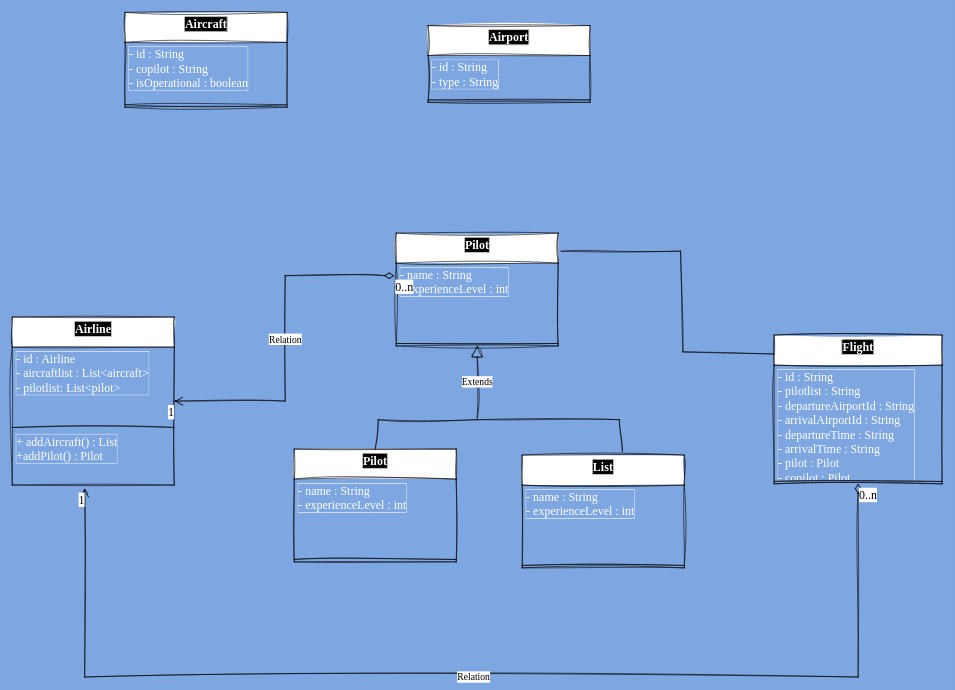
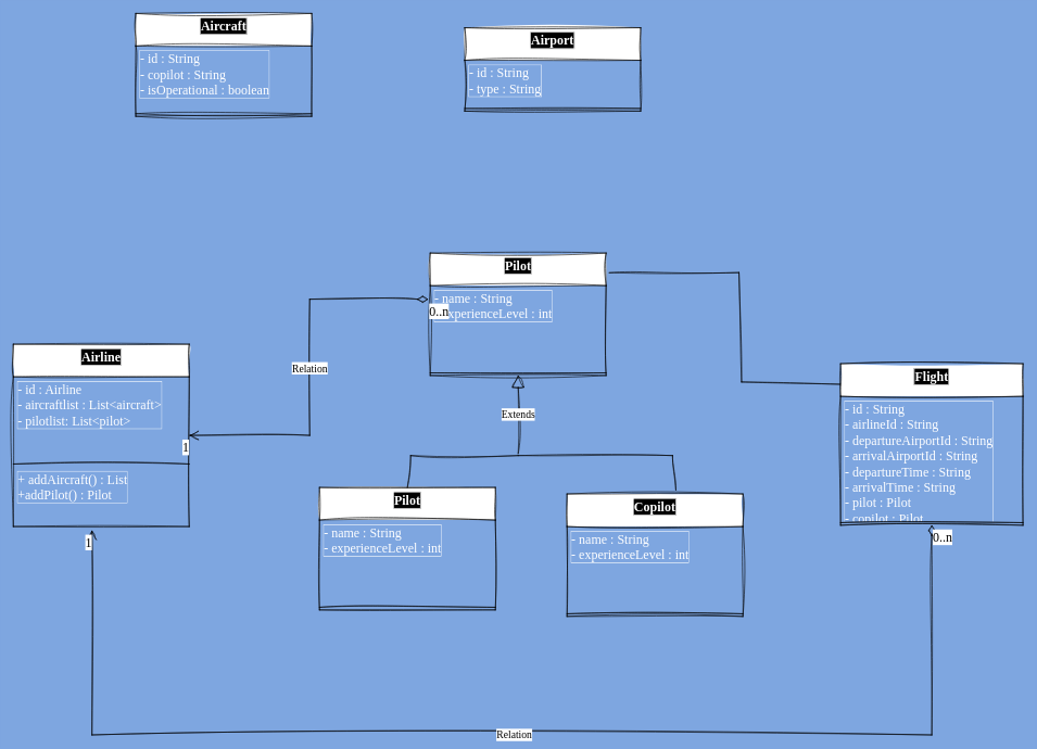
  <mxCell id="0" />
  <mxCell id="1" parent="0" />
  <mxCell id="2" value="Aircraft" style="swimlane;fontStyle=1;align=center;verticalAlign=top;childLayout=stackLayout;horizontal=1;startSize=50;horizontalStack=0;resizeParent=1;resizeParentMax=0;resizeLast=0;collapsible=1;marginBottom=0;whiteSpace=wrap;html=1;sketch=1;hachureGap=4;jiggle=2;curveFitting=1;fontFamily=Architects Daughter;fontSource=https%3A%2F%2Ffonts.googleapis.com%2Fcss%3Ffamily%3DArchitects%2BDaughter;fontSize=20;labelBackgroundColor=#000000;labelBorderColor=#FFFFFF;fontColor=#FFFFFF;" parent="1" vertex="1"><mxGeometry x="208" y="20" width="270" height="158" as="geometry" /></mxCell>
  <mxCell id="3" value="- id : String&lt;br&gt;- copilot : String&lt;br&gt;- isOperational : boolean" style="text;strokeColor=none;fillColor=none;align=left;verticalAlign=top;spacingLeft=4;spacingRight=4;overflow=hidden;rotatable=0;points=[[0,0.5],[1,0.5]];portConstraint=eastwest;whiteSpace=wrap;html=1;fontSize=20;fontFamily=Architects Daughter;fontColor=#FFFFFF;labelBackgroundColor=none;labelBorderColor=#FFFFFF;" parent="2" vertex="1"><mxGeometry y="50" width="270" height="100" as="geometry" /></mxCell>
  <mxCell id="4" value="" style="line;strokeWidth=1;fillColor=none;align=left;verticalAlign=middle;spacingTop=-1;spacingLeft=3;spacingRight=3;rotatable=0;labelPosition=right;points=[];portConstraint=eastwest;strokeColor=inherit;sketch=1;hachureGap=4;jiggle=2;curveFitting=1;fontFamily=Architects Daughter;fontSource=https%3A%2F%2Ffonts.googleapis.com%2Fcss%3Ffamily%3DArchitects%2BDaughter;fontSize=20;" parent="2" vertex="1"><mxGeometry y="150" width="270" height="8" as="geometry" /></mxCell>
  <mxCell id="5" value="Airline" style="swimlane;fontStyle=1;align=center;verticalAlign=top;childLayout=stackLayout;horizontal=1;startSize=50;horizontalStack=0;resizeParent=1;resizeParentMax=0;resizeLast=0;collapsible=1;marginBottom=0;whiteSpace=wrap;html=1;sketch=1;hachureGap=4;jiggle=2;curveFitting=1;fontFamily=Architects Daughter;fontSource=https%3A%2F%2Ffonts.googleapis.com%2Fcss%3Ffamily%3DArchitects%2BDaughter;fontSize=20;labelBackgroundColor=#000000;labelBorderColor=#FFFFFF;fontColor=#FFFFFF;" vertex="1" parent="1"><mxGeometry x="20" y="528" width="270" height="280" as="geometry" /></mxCell>
  <mxCell id="6" value="- id : Airline&lt;br&gt;- aircraftlist : List&amp;lt;aircraft&amp;gt;&lt;br&gt;- pilotlist: List&amp;lt;pilot&amp;gt;" style="text;strokeColor=none;fillColor=none;align=left;verticalAlign=top;spacingLeft=4;spacingRight=4;overflow=hidden;rotatable=0;points=[[0,0.5],[1,0.5]];portConstraint=eastwest;whiteSpace=wrap;html=1;fontSize=20;fontFamily=Architects Daughter;fontColor=#FFFFFF;labelBackgroundColor=none;labelBorderColor=#FFFFFF;" vertex="1" parent="5"><mxGeometry y="50" width="270" height="130" as="geometry" /></mxCell>
  <mxCell id="7" value="" style="line;strokeWidth=1;fillColor=none;align=left;verticalAlign=middle;spacingTop=-1;spacingLeft=3;spacingRight=3;rotatable=0;labelPosition=right;points=[];portConstraint=eastwest;strokeColor=inherit;sketch=1;hachureGap=4;jiggle=2;curveFitting=1;fontFamily=Architects Daughter;fontSource=https%3A%2F%2Ffonts.googleapis.com%2Fcss%3Ffamily%3DArchitects%2BDaughter;fontSize=20;" vertex="1" parent="5"><mxGeometry y="180" width="270" height="8" as="geometry" /></mxCell>
  <mxCell id="8" value="+ addAircraft() : List&lt;br&gt;+addPilot() : Pilot" style="text;strokeColor=none;fillColor=none;align=left;verticalAlign=top;spacingLeft=4;spacingRight=4;overflow=hidden;rotatable=0;points=[[0,0.5],[1,0.5]];portConstraint=eastwest;whiteSpace=wrap;html=1;fontSize=20;fontFamily=Architects Daughter;fontColor=#FFFFFF;labelBorderColor=#FFFFFF;" vertex="1" parent="5"><mxGeometry y="188" width="270" height="92" as="geometry" /></mxCell>
  <mxCell id="9" value="Airport" style="swimlane;fontStyle=1;align=center;verticalAlign=top;childLayout=stackLayout;horizontal=1;startSize=50;horizontalStack=0;resizeParent=1;resizeParentMax=0;resizeLast=0;collapsible=1;marginBottom=0;whiteSpace=wrap;html=1;sketch=1;hachureGap=4;jiggle=2;curveFitting=1;fontFamily=Architects Daughter;fontSource=https%3A%2F%2Ffonts.googleapis.com%2Fcss%3Ffamily%3DArchitects%2BDaughter;fontSize=20;labelBackgroundColor=#000000;labelBorderColor=#FFFFFF;fontColor=#FFFFFF;" vertex="1" parent="1"><mxGeometry x="713" y="42" width="270" height="128" as="geometry" /></mxCell>
  <mxCell id="10" value="- id : String&amp;nbsp;&lt;br&gt;- type : String" style="text;strokeColor=none;fillColor=none;align=left;verticalAlign=top;spacingLeft=4;spacingRight=4;overflow=hidden;rotatable=0;points=[[0,0.5],[1,0.5]];portConstraint=eastwest;whiteSpace=wrap;html=1;fontSize=20;fontFamily=Architects Daughter;fontColor=#FFFFFF;labelBackgroundColor=none;labelBorderColor=#FFFFFF;" vertex="1" parent="9"><mxGeometry y="50" width="270" height="70" as="geometry" /></mxCell>
  <mxCell id="11" value="" style="line;strokeWidth=1;fillColor=none;align=left;verticalAlign=middle;spacingTop=-1;spacingLeft=3;spacingRight=3;rotatable=0;labelPosition=right;points=[];portConstraint=eastwest;strokeColor=inherit;sketch=1;hachureGap=4;jiggle=2;curveFitting=1;fontFamily=Architects Daughter;fontSource=https%3A%2F%2Ffonts.googleapis.com%2Fcss%3Ffamily%3DArchitects%2BDaughter;fontSize=20;" vertex="1" parent="9"><mxGeometry y="120" width="270" height="8" as="geometry" /></mxCell>
  <mxCell id="12" value="Flight" style="swimlane;fontStyle=1;align=center;verticalAlign=top;childLayout=stackLayout;horizontal=1;startSize=50;horizontalStack=0;resizeParent=1;resizeParentMax=0;resizeLast=0;collapsible=1;marginBottom=0;whiteSpace=wrap;html=1;sketch=1;hachureGap=4;jiggle=2;curveFitting=1;fontFamily=Architects Daughter;fontSource=https%3A%2F%2Ffonts.googleapis.com%2Fcss%3Ffamily%3DArchitects%2BDaughter;fontSize=20;labelBackgroundColor=#000000;labelBorderColor=#FFFFFF;fontColor=#FFFFFF;" vertex="1" parent="1"><mxGeometry x="1290" y="558" width="280" height="248" as="geometry" /></mxCell>
- <mxCell id="13" value="- id : String&lt;br&gt;- pilotlist : String&lt;br&gt;- departureAirportId : String&lt;br&gt;- arrivalAirportId : String&lt;br&gt;- departureTime : String&lt;br&gt;- arrivalTime : String&lt;br&gt;- pilot : Pilot&lt;br&gt;- copilot : Pilot" style="text;strokeColor=none;fillColor=none;align=left;verticalAlign=top;spacingLeft=4;spacingRight=4;overflow=hidden;rotatable=0;points=[[0,0.5],[1,0.5]];portConstraint=eastwest;whiteSpace=wrap;html=1;fontSize=20;fontFamily=Architects Daughter;fontColor=#FFFFFF;labelBackgroundColor=none;labelBorderColor=#FFFFFF;" vertex="1" parent="12"><mxGeometry y="50" width="280" height="190" as="geometry" /></mxCell>
+ <mxCell id="13" value="- id : String&lt;br&gt;- airlineId : String&lt;br&gt;- departureAirportId : String&lt;br&gt;- arrivalAirportId : String&lt;br&gt;- departureTime : String&lt;br&gt;- arrivalTime : String&lt;br&gt;- pilot : Pilot&lt;br&gt;- copilot : Pilot" style="text;strokeColor=none;fillColor=none;align=left;verticalAlign=top;spacingLeft=4;spacingRight=4;overflow=hidden;rotatable=0;points=[[0,0.5],[1,0.5]];portConstraint=eastwest;whiteSpace=wrap;html=1;fontSize=20;fontFamily=Architects Daughter;fontColor=#FFFFFF;labelBackgroundColor=none;labelBorderColor=#FFFFFF;" vertex="1" parent="12"><mxGeometry y="50" width="280" height="190" as="geometry" /></mxCell>
  <mxCell id="14" value="" style="line;strokeWidth=1;fillColor=none;align=left;verticalAlign=middle;spacingTop=-1;spacingLeft=3;spacingRight=3;rotatable=0;labelPosition=right;points=[];portConstraint=eastwest;strokeColor=inherit;sketch=1;hachureGap=4;jiggle=2;curveFitting=1;fontFamily=Architects Daughter;fontSource=https%3A%2F%2Ffonts.googleapis.com%2Fcss%3Ffamily%3DArchitects%2BDaughter;fontSize=20;" vertex="1" parent="12"><mxGeometry y="240" width="280" height="8" as="geometry" /></mxCell>
  <mxCell id="15" value="Pilot" style="swimlane;fontStyle=1;align=center;verticalAlign=top;childLayout=stackLayout;horizontal=1;startSize=50;horizontalStack=0;resizeParent=1;resizeParentMax=0;resizeLast=0;collapsible=1;marginBottom=0;whiteSpace=wrap;html=1;sketch=1;hachureGap=4;jiggle=2;curveFitting=1;fontFamily=Architects Daughter;fontSource=https%3A%2F%2Ffonts.googleapis.com%2Fcss%3Ffamily%3DArchitects%2BDaughter;fontSize=20;labelBackgroundColor=#000000;labelBorderColor=#FFFFFF;fontColor=#FFFFFF;" vertex="1" parent="1"><mxGeometry x="660" y="388" width="270" height="188" as="geometry" /></mxCell>
  <mxCell id="16" value="- name : String&amp;nbsp;&lt;br&gt;- experienceLevel : int" style="text;strokeColor=none;fillColor=none;align=left;verticalAlign=top;spacingLeft=4;spacingRight=4;overflow=hidden;rotatable=0;points=[[0,0.5],[1,0.5]];portConstraint=eastwest;whiteSpace=wrap;html=1;fontSize=20;fontFamily=Architects Daughter;fontColor=#FFFFFF;labelBackgroundColor=none;labelBorderColor=#FFFFFF;" vertex="1" parent="15"><mxGeometry y="50" width="270" height="130" as="geometry" /></mxCell>
  <mxCell id="17" value="" style="line;strokeWidth=1;fillColor=none;align=left;verticalAlign=middle;spacingTop=-1;spacingLeft=3;spacingRight=3;rotatable=0;labelPosition=right;points=[];portConstraint=eastwest;strokeColor=inherit;sketch=1;hachureGap=4;jiggle=2;curveFitting=1;fontFamily=Architects Daughter;fontSource=https%3A%2F%2Ffonts.googleapis.com%2Fcss%3Ffamily%3DArchitects%2BDaughter;fontSize=20;" vertex="1" parent="15"><mxGeometry y="180" width="270" height="8" as="geometry" /></mxCell>
  <mxCell id="18" value="Pilot" style="swimlane;fontStyle=1;align=center;verticalAlign=top;childLayout=stackLayout;horizontal=1;startSize=50;horizontalStack=0;resizeParent=1;resizeParentMax=0;resizeLast=0;collapsible=1;marginBottom=0;whiteSpace=wrap;html=1;sketch=1;hachureGap=4;jiggle=2;curveFitting=1;fontFamily=Architects Daughter;fontSource=https%3A%2F%2Ffonts.googleapis.com%2Fcss%3Ffamily%3DArchitects%2BDaughter;fontSize=20;labelBackgroundColor=#000000;labelBorderColor=#FFFFFF;fontColor=#FFFFFF;" vertex="1" parent="1"><mxGeometry x="490" y="748" width="270" height="188" as="geometry" /></mxCell>
  <mxCell id="19" value="- name : String&amp;nbsp;&lt;br&gt;- experienceLevel : int" style="text;strokeColor=none;fillColor=none;align=left;verticalAlign=top;spacingLeft=4;spacingRight=4;overflow=hidden;rotatable=0;points=[[0,0.5],[1,0.5]];portConstraint=eastwest;whiteSpace=wrap;html=1;fontSize=20;fontFamily=Architects Daughter;fontColor=#FFFFFF;labelBackgroundColor=none;labelBorderColor=#FFFFFF;" vertex="1" parent="18"><mxGeometry y="50" width="270" height="130" as="geometry" /></mxCell>
  <mxCell id="20" value="" style="line;strokeWidth=1;fillColor=none;align=left;verticalAlign=middle;spacingTop=-1;spacingLeft=3;spacingRight=3;rotatable=0;labelPosition=right;points=[];portConstraint=eastwest;strokeColor=inherit;sketch=1;hachureGap=4;jiggle=2;curveFitting=1;fontFamily=Architects Daughter;fontSource=https%3A%2F%2Ffonts.googleapis.com%2Fcss%3Ffamily%3DArchitects%2BDaughter;fontSize=20;" vertex="1" parent="18"><mxGeometry y="180" width="270" height="8" as="geometry" /></mxCell>
- <mxCell id="21" value="List" style="swimlane;fontStyle=1;align=center;verticalAlign=top;childLayout=stackLayout;horizontal=1;startSize=50;horizontalStack=0;resizeParent=1;resizeParentMax=0;resizeLast=0;collapsible=1;marginBottom=0;whiteSpace=wrap;html=1;sketch=1;hachureGap=4;jiggle=2;curveFitting=1;fontFamily=Architects Daughter;fontSource=https%3A%2F%2Ffonts.googleapis.com%2Fcss%3Ffamily%3DArchitects%2BDaughter;fontSize=20;labelBackgroundColor=#000000;labelBorderColor=#FFFFFF;fontColor=#FFFFFF;" vertex="1" parent="1"><mxGeometry x="870" y="758" width="270" height="188" as="geometry" /></mxCell>
+ <mxCell id="21" value="Copilot" style="swimlane;fontStyle=1;align=center;verticalAlign=top;childLayout=stackLayout;horizontal=1;startSize=50;horizontalStack=0;resizeParent=1;resizeParentMax=0;resizeLast=0;collapsible=1;marginBottom=0;whiteSpace=wrap;html=1;sketch=1;hachureGap=4;jiggle=2;curveFitting=1;fontFamily=Architects Daughter;fontSource=https%3A%2F%2Ffonts.googleapis.com%2Fcss%3Ffamily%3DArchitects%2BDaughter;fontSize=20;labelBackgroundColor=#000000;labelBorderColor=#FFFFFF;fontColor=#FFFFFF;" vertex="1" parent="1"><mxGeometry x="870" y="758" width="270" height="188" as="geometry" /></mxCell>
  <mxCell id="22" value="- name : String&amp;nbsp;&lt;br&gt;- experienceLevel : int" style="text;strokeColor=none;fillColor=none;align=left;verticalAlign=top;spacingLeft=4;spacingRight=4;overflow=hidden;rotatable=0;points=[[0,0.5],[1,0.5]];portConstraint=eastwest;whiteSpace=wrap;html=1;fontSize=20;fontFamily=Architects Daughter;fontColor=#FFFFFF;labelBackgroundColor=none;labelBorderColor=#FFFFFF;" vertex="1" parent="21"><mxGeometry y="50" width="270" height="130" as="geometry" /></mxCell>
  <mxCell id="23" value="" style="line;strokeWidth=1;fillColor=none;align=left;verticalAlign=middle;spacingTop=-1;spacingLeft=3;spacingRight=3;rotatable=0;labelPosition=right;points=[];portConstraint=eastwest;strokeColor=inherit;sketch=1;hachureGap=4;jiggle=2;curveFitting=1;fontFamily=Architects Daughter;fontSource=https%3A%2F%2Ffonts.googleapis.com%2Fcss%3Ffamily%3DArchitects%2BDaughter;fontSize=20;" vertex="1" parent="21"><mxGeometry y="180" width="270" height="8" as="geometry" /></mxCell>
  <mxCell id="24" value="Relation" style="endArrow=open;html=1;endSize=12;startArrow=diamondThin;startSize=14;startFill=0;edgeStyle=orthogonalEdgeStyle;rounded=0;sketch=1;hachureGap=4;jiggle=2;curveFitting=1;fontFamily=Architects Daughter;fontSource=https%3A%2F%2Ffonts.googleapis.com%2Fcss%3Ffamily%3DArchitects%2BDaughter;fontSize=16;exitX=-0.012;exitY=0.161;exitDx=0;exitDy=0;exitPerimeter=0;" edge="1" parent="1" source="16" target="5"><mxGeometry relative="1" as="geometry"><mxPoint x="335" y="1093" as="sourcePoint" /><mxPoint x="423" y="961" as="targetPoint" /></mxGeometry></mxCell>
  <mxCell id="25" value="0..n" style="edgeLabel;resizable=0;html=1;align=left;verticalAlign=top;sketch=1;hachureGap=4;jiggle=2;curveFitting=1;fontFamily=Architects Daughter;fontSource=https%3A%2F%2Ffonts.googleapis.com%2Fcss%3Ffamily%3DArchitects%2BDaughter;fontSize=20;" connectable="0" vertex="1" parent="24"><mxGeometry x="-1" relative="1" as="geometry" /></mxCell>
  <mxCell id="26" value="1" style="edgeLabel;resizable=0;html=1;align=right;verticalAlign=top;sketch=1;hachureGap=4;jiggle=2;curveFitting=1;fontFamily=Architects Daughter;fontSource=https%3A%2F%2Ffonts.googleapis.com%2Fcss%3Ffamily%3DArchitects%2BDaughter;fontSize=20;" connectable="0" vertex="1" parent="24"><mxGeometry x="1" relative="1" as="geometry" /></mxCell>
  <mxCell id="27" value="Extends" style="endArrow=block;endSize=16;endFill=0;html=1;rounded=0;sketch=1;hachureGap=4;jiggle=2;curveFitting=1;fontFamily=Architects Daughter;fontSource=https%3A%2F%2Ffonts.googleapis.com%2Fcss%3Ffamily%3DArchitects%2BDaughter;fontSize=16;entryX=0.5;entryY=1;entryDx=0;entryDy=0;" edge="1" parent="1" target="15"><mxGeometry width="160" relative="1" as="geometry"><mxPoint x="795" y="696" as="sourcePoint" /><mxPoint x="871" y="631" as="targetPoint" /></mxGeometry></mxCell>
  <mxCell id="28" value="" style="endArrow=none;html=1;rounded=0;sketch=1;hachureGap=4;jiggle=2;curveFitting=1;fontFamily=Architects Daughter;fontSource=https%3A%2F%2Ffonts.googleapis.com%2Fcss%3Ffamily%3DArchitects%2BDaughter;fontSize=16;entryX=-0.002;entryY=0.127;entryDx=0;entryDy=0;entryPerimeter=0;exitX=1.018;exitY=0.161;exitDx=0;exitDy=0;exitPerimeter=0;" edge="1" parent="1" source="15" target="12"><mxGeometry relative="1" as="geometry"><mxPoint x="851" y="562" as="sourcePoint" /><mxPoint x="1011" y="562" as="targetPoint" /><Array as="points"><mxPoint x="1134" y="418" /><mxPoint x="1138" y="586" /></Array></mxGeometry></mxCell>
  <mxCell id="29" value="" style="endArrow=none;html=1;rounded=0;sketch=1;hachureGap=4;jiggle=2;curveFitting=1;fontFamily=Architects Daughter;fontSource=https%3A%2F%2Ffonts.googleapis.com%2Fcss%3Ffamily%3DArchitects%2BDaughter;fontSize=16;exitX=0.5;exitY=0;exitDx=0;exitDy=0;entryX=0.619;entryY=-0.032;entryDx=0;entryDy=0;entryPerimeter=0;" edge="1" parent="1" source="18" target="21"><mxGeometry relative="1" as="geometry"><mxPoint x="851" y="562" as="sourcePoint" /><mxPoint x="1011" y="562" as="targetPoint" /><Array as="points"><mxPoint x="630" y="699" /><mxPoint x="795" y="699" /><mxPoint x="1032" y="699" /></Array></mxGeometry></mxCell>
  <mxCell id="30" value="Relation" style="endArrow=open;html=1;endSize=12;startArrow=diamondThin;startSize=14;startFill=0;edgeStyle=orthogonalEdgeStyle;rounded=0;sketch=1;hachureGap=4;jiggle=2;curveFitting=1;fontFamily=Architects Daughter;fontSource=https%3A%2F%2Ffonts.googleapis.com%2Fcss%3Ffamily%3DArchitects%2BDaughter;fontSize=16;entryX=0.447;entryY=1.065;entryDx=0;entryDy=0;entryPerimeter=0;" edge="1" parent="1" source="14" target="8"><mxGeometry relative="1" as="geometry"><mxPoint x="829" y="811" as="sourcePoint" /><mxPoint x="104" y="1114" as="targetPoint" /><Array as="points"><mxPoint x="1430" y="1128" /><mxPoint x="141" y="1128" /></Array></mxGeometry></mxCell>
  <mxCell id="31" value="0..n" style="edgeLabel;resizable=0;html=1;align=left;verticalAlign=top;sketch=1;hachureGap=4;jiggle=2;curveFitting=1;fontFamily=Architects Daughter;fontSource=https%3A%2F%2Ffonts.googleapis.com%2Fcss%3Ffamily%3DArchitects%2BDaughter;fontSize=20;" connectable="0" vertex="1" parent="30"><mxGeometry x="-1" relative="1" as="geometry" /></mxCell>
  <mxCell id="32" value="1" style="edgeLabel;resizable=0;html=1;align=right;verticalAlign=top;sketch=1;hachureGap=4;jiggle=2;curveFitting=1;fontFamily=Architects Daughter;fontSource=https%3A%2F%2Ffonts.googleapis.com%2Fcss%3Ffamily%3DArchitects%2BDaughter;fontSize=20;" connectable="0" vertex="1" parent="30"><mxGeometry x="1" relative="1" as="geometry" /></mxCell>
